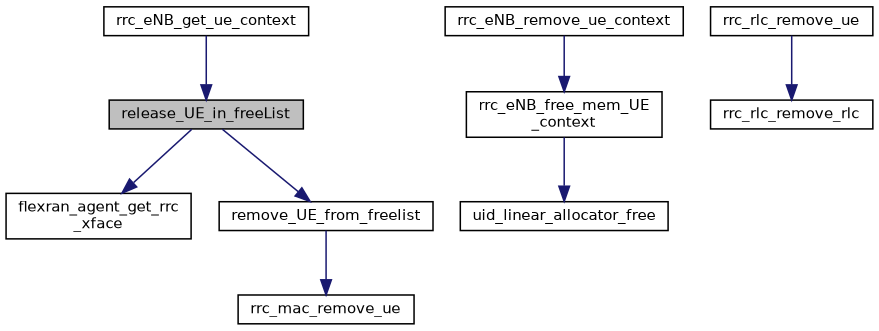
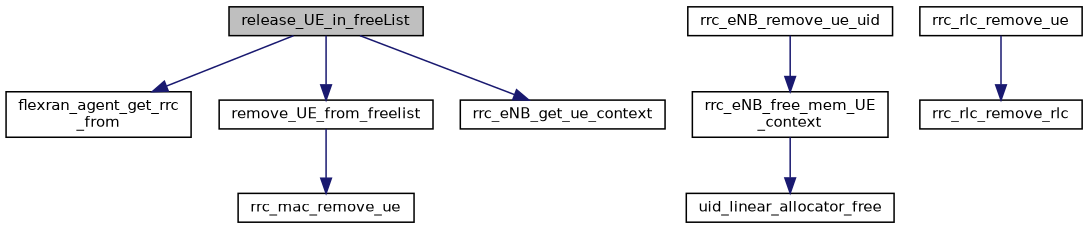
  digraph {
    rankdir=TB
    node [color=black fillcolor=white fontname=Helvetica fontsize=10 shape=record style=filled]
    edge [color=midnightblue fontname=Helvetica fontsize=10 labelfontname=Helvetica labelfontsize=10 style=solid]
    n1 [fillcolor=grey75 fontcolor=black height=0.2 label=release_UE_in_freeList width=0.4]
-   n2 [height=0.2 label="flexran_agent_get_rrc\l_xface" width=0.4]
+   n2 [height=0.2 label="flexran_agent_get_rrc\l_from" width=0.4]
    n3 [height=0.2 label=remove_UE_from_freelist width=0.4]
    n4 [height=0.2 label=rrc_eNB_get_ue_context width=0.4]
    n5 [height=0.2 label=rrc_mac_remove_ue width=0.4]
-   n6 [height=0.2 label=rrc_eNB_remove_ue_context width=0.4]
+   n6 [height=0.2 label=rrc_eNB_remove_ue_uid width=0.4]
    n7 [height=0.2 label="rrc_eNB_free_mem_UE\l_context" width=0.4]
    n8 [height=0.2 label=rrc_rlc_remove_ue width=0.4]
    n9 [height=0.2 label=rrc_rlc_remove_rlc width=0.4]
    n10 [height=0.2 label=uid_linear_allocator_free width=0.4]
    n1 -> n2
    n1 -> n3
-   n4 -> n1
+   n1 -> n4
    n3 -> n5
    n6 -> n7
    n7 -> n10
    n8 -> n9
  }
